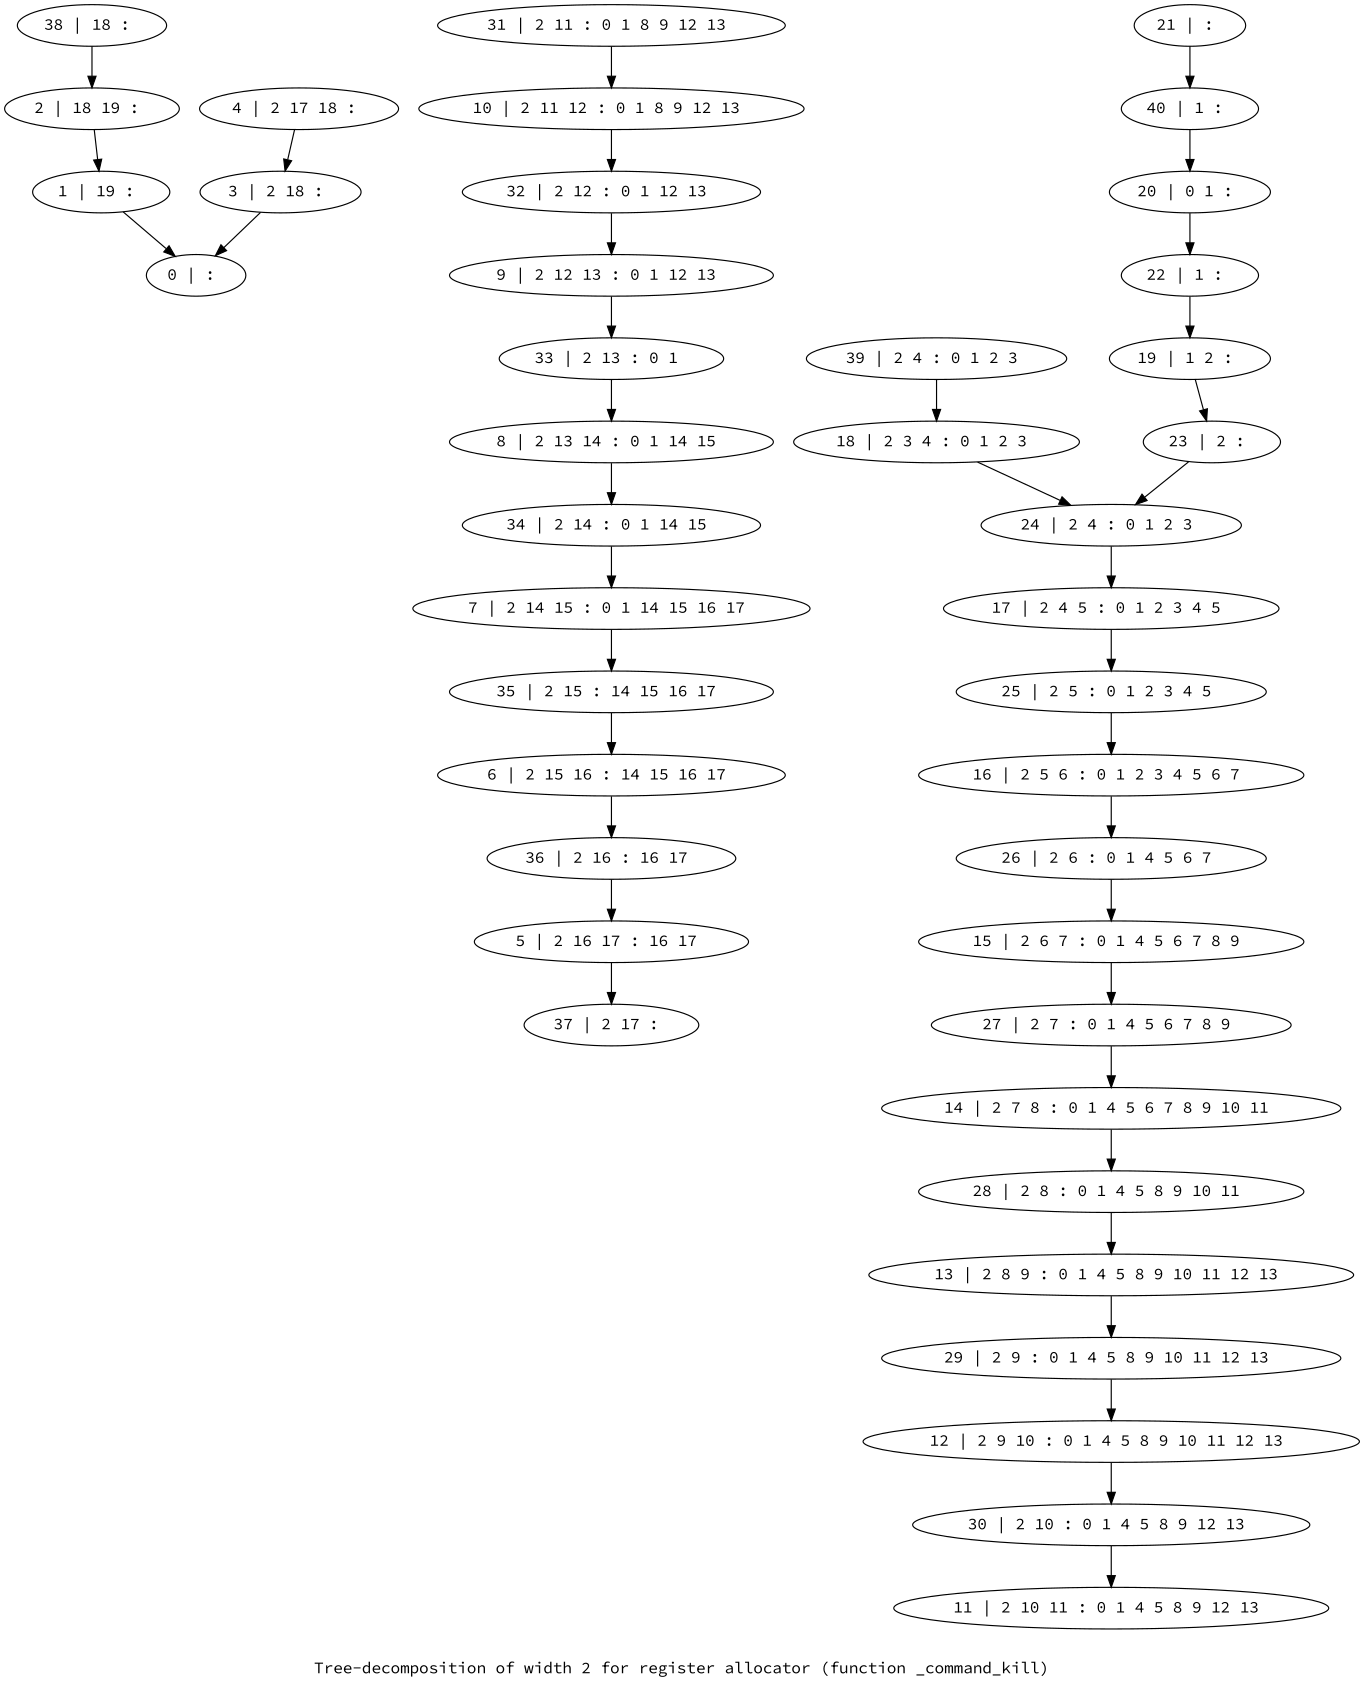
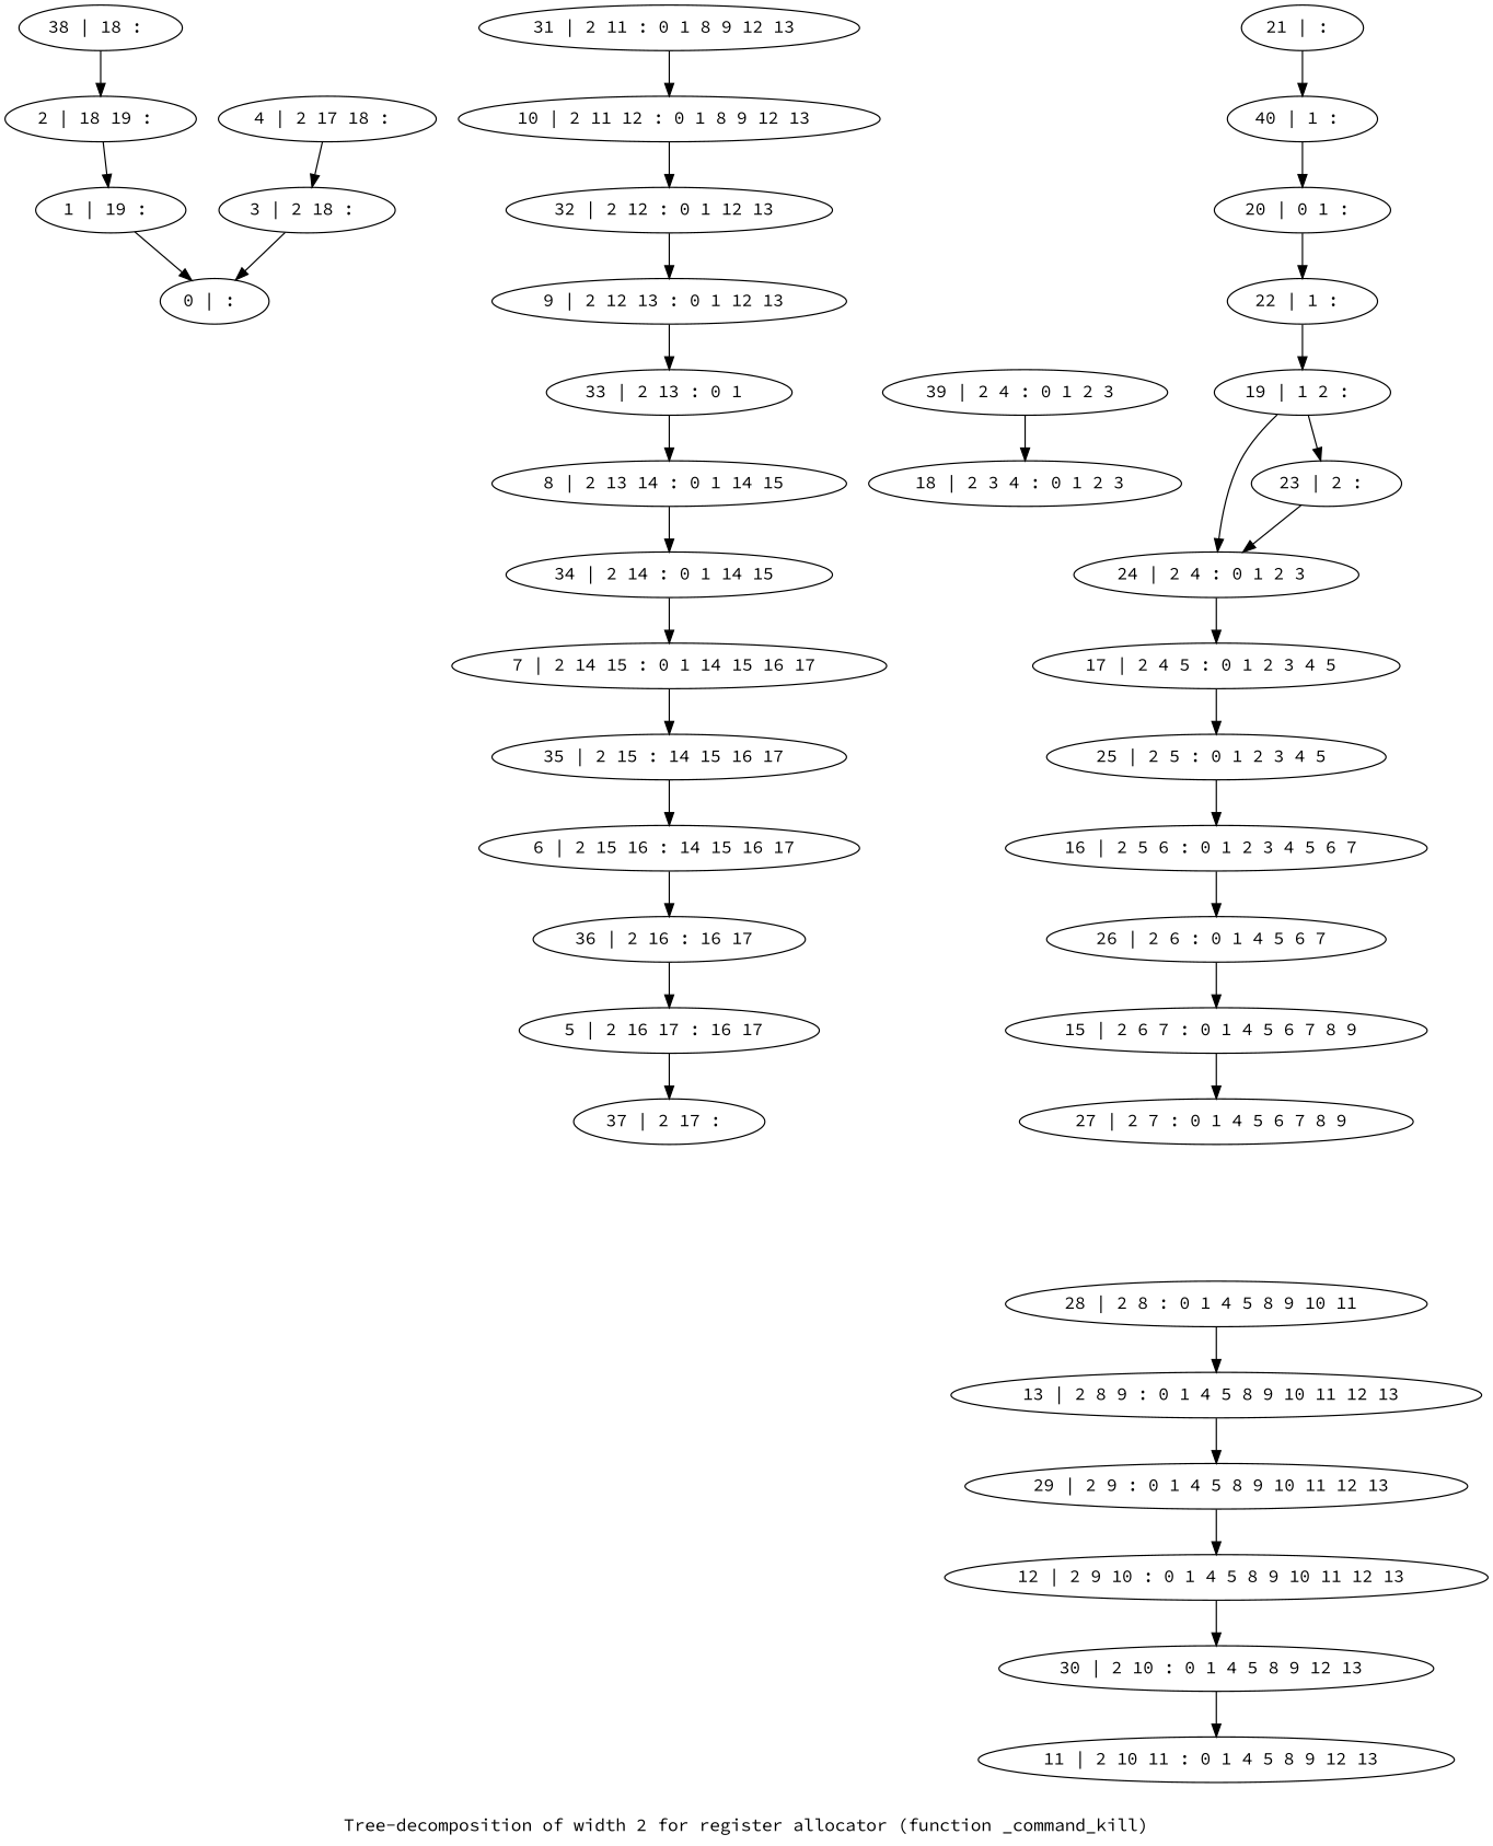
  digraph {
    fontname="Source Code Pro"
    label="Tree-decomposition of width 2 for register allocator (function _command_kill)"
    node [fontname="Source Code Pro"]
    edge [fontname="Source Code Pro"]
    n1 [label="0 | : "]
    n2 [label="1 | 19 : "]
    n3 [label="2 | 18 19 : "]
    n4 [label="3 | 2 18 : "]
    n5 [label="38 | 18 : "]
    n6 [label="4 | 2 17 18 : "]
    n7 [label="5 | 2 16 17 : 16 17 "]
    n8 [label="37 | 2 17 : "]
    n9 [label="6 | 2 15 16 : 14 15 16 17 "]
    n10 [label="36 | 2 16 : 16 17 "]
    n11 [label="7 | 2 14 15 : 0 1 14 15 16 17 "]
    n12 [label="35 | 2 15 : 14 15 16 17 "]
    n13 [label="8 | 2 13 14 : 0 1 14 15 "]
    n14 [label="34 | 2 14 : 0 1 14 15 "]
    n15 [label="9 | 2 12 13 : 0 1 12 13 "]
    n16 [label="33 | 2 13 : 0 1 "]
    n17 [label="10 | 2 11 12 : 0 1 8 9 12 13 "]
    n18 [label="32 | 2 12 : 0 1 12 13 "]
    n19 [label="11 | 2 10 11 : 0 1 4 5 8 9 12 13 "]
    n20 [label="31 | 2 11 : 0 1 8 9 12 13 "]
    n21 [label="12 | 2 9 10 : 0 1 4 5 8 9 10 11 12 13 "]
    n22 [label="30 | 2 10 : 0 1 4 5 8 9 12 13 "]
    n23 [label="13 | 2 8 9 : 0 1 4 5 8 9 10 11 12 13 "]
    n24 [label="29 | 2 9 : 0 1 4 5 8 9 10 11 12 13 "]
-   n25 [label="14 | 2 7 8 : 0 1 4 5 6 7 8 9 10 11 "]
    n26 [label="28 | 2 8 : 0 1 4 5 8 9 10 11 "]
    n27 [label="15 | 2 6 7 : 0 1 4 5 6 7 8 9 "]
    n28 [label="27 | 2 7 : 0 1 4 5 6 7 8 9 "]
    n29 [label="16 | 2 5 6 : 0 1 2 3 4 5 6 7 "]
    n30 [label="26 | 2 6 : 0 1 4 5 6 7 "]
    n31 [label="17 | 2 4 5 : 0 1 2 3 4 5 "]
    n32 [label="25 | 2 5 : 0 1 2 3 4 5 "]
    n33 [label="18 | 2 3 4 : 0 1 2 3 "]
    n34 [label="24 | 2 4 : 0 1 2 3 "]
    n35 [label="19 | 1 2 : "]
    n36 [label="23 | 2 : "]
    n37 [label="20 | 0 1 : "]
    n38 [label="22 | 1 : "]
    n39 [label="21 | : "]
    n40 [label="40 | 1 : "]
    n41 [label="39 | 2 4 : 0 1 2 3 "]
    n2 -> n1
    n3 -> n2
    n4 -> n1
    n5 -> n3
    n6 -> n4
    n7 -> n8
    n9 -> n10
    n10 -> n7
    n11 -> n12
    n12 -> n9
    n13 -> n14
    n14 -> n11
    n15 -> n16
    n16 -> n13
    n17 -> n18
    n18 -> n15
    n20 -> n17
    n21 -> n22
    n22 -> n19
    n23 -> n24
    n24 -> n21
-   n25 -> n26
    n26 -> n23
    n27 -> n28
-   n28 -> n25
    n29 -> n30
    n30 -> n27
    n31 -> n32
    n32 -> n29
-   n33 -> n34
+   n35 -> n34
    n34 -> n31
    n35 -> n36
    n36 -> n34
    n37 -> n38
    n38 -> n35
    n39 -> n40
    n40 -> n37
    n41 -> n33
  }
